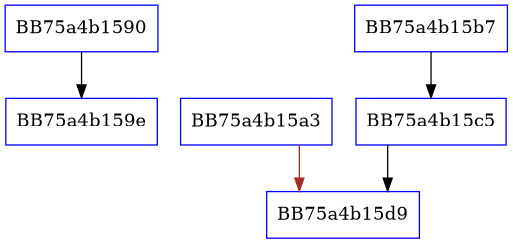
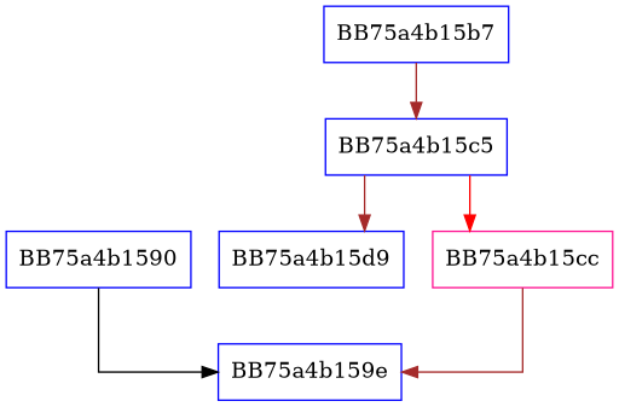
  digraph {
    splines=ortho
    node [color=blue shape=box]
    edge [color=brown]
    BB75a4b1590
    BB75a4b159e
-   BB75a4b15a3
    BB75a4b15d9
    BB75a4b15c5
+   BB75a4b15cc [color=deeppink]
    BB75a4b15b7
    BB75a4b1590 -> BB75a4b159e [color=black]
-   BB75a4b15a3 -> BB75a4b15d9
-   BB75a4b15c5 -> BB75a4b15d9 [color=black]
-   BB75a4b15b7 -> BB75a4b15c5 [color=black]
+   BB75a4b15c5 -> BB75a4b15d9
+   BB75a4b15c5 -> BB75a4b15cc [color=red]
+   BB75a4b15cc -> BB75a4b159e
+   BB75a4b15b7 -> BB75a4b15c5
  }
